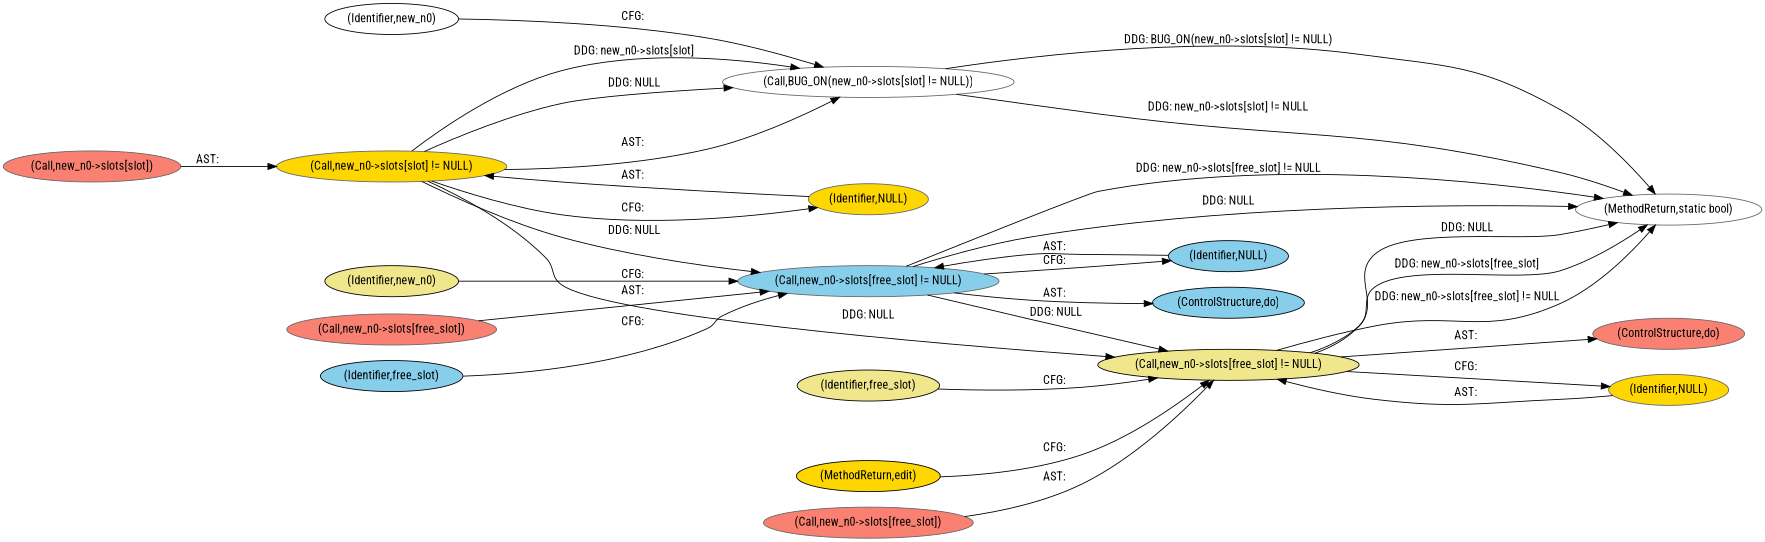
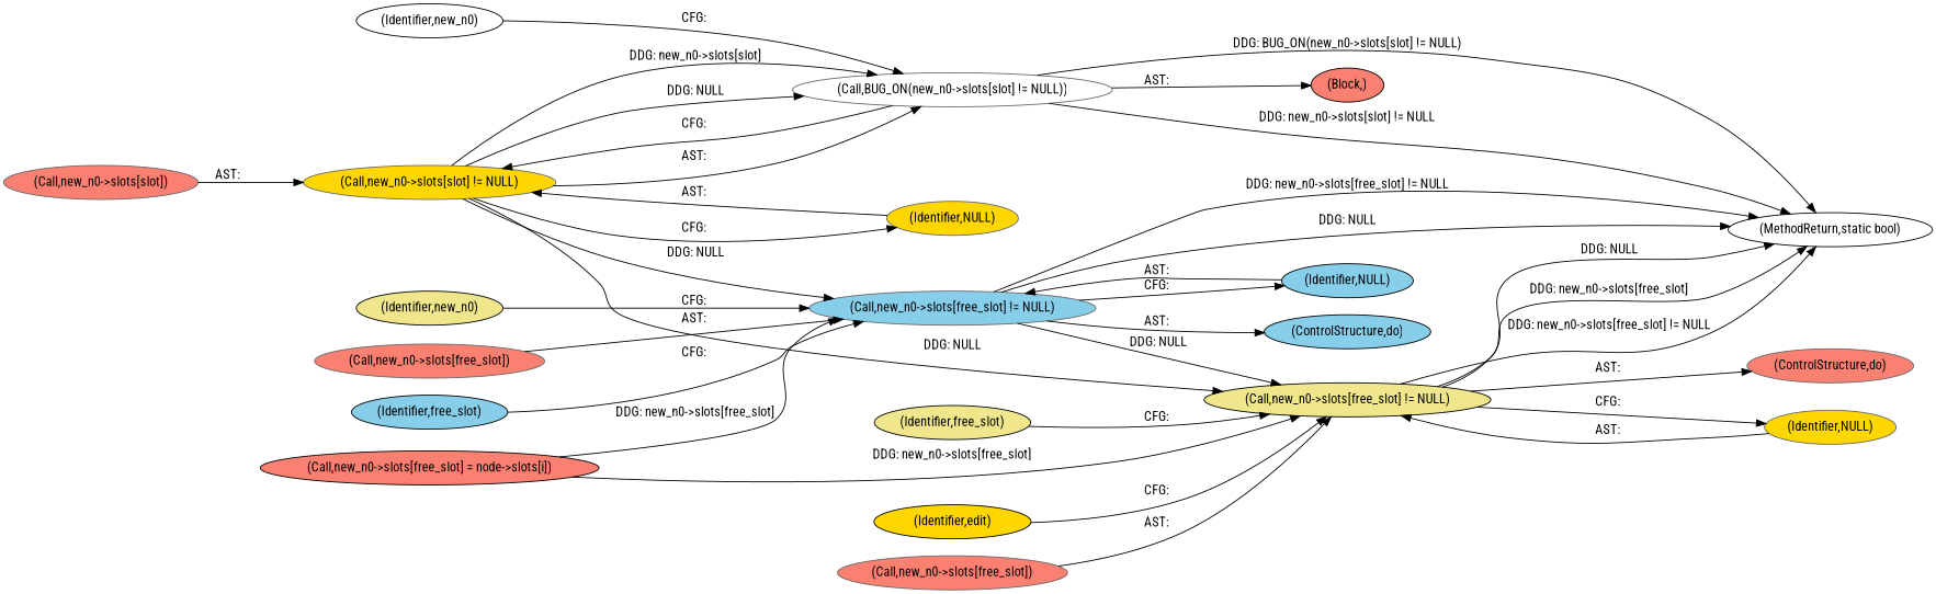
  digraph {
    fontname="Roboto Condensed"
    rankdir=LR
    node [color=black fillcolor=salmon fontname="Roboto Condensed" style=filled]
    edge [fontname="Roboto Condensed"]
    n1 [color=gray40 fillcolor=gold label="(Call,new_n0->slots[slot] != NULL)"]
    n2 [color=gray40 fillcolor=white label="(Call,BUG_ON(new_n0->slots[slot] != NULL))"]
    n3 [color=gray40 fillcolor=skyblue label="(Call,new_n0->slots[free_slot] != NULL)"]
    n4 [fillcolor=khaki label="(Call,new_n0->slots[free_slot] != NULL)"]
    n5 [color=gray40 fillcolor=gold label="(Identifier,NULL)"]
-   n6 [color=gray40 fillcolor=white label="(MethodReturn,static bool)"]
+   n6 [fillcolor=white label="(MethodReturn,static bool)"]
+   n7 [label="(Block,)"]
    n8 [fillcolor=skyblue label="(ControlStructure,do)"]
    n9 [fillcolor=skyblue label="(Identifier,NULL)"]
    n10 [color=gray40 fillcolor=gold label="(Identifier,NULL)"]
    n11 [color=gray40 label="(ControlStructure,do)"]
    n12 [color=gray40 label="(Call,new_n0->slots[free_slot])"]
    n13 [fillcolor=white label="(Identifier,new_n0)"]
+   n14 [label="(Call,new_n0->slots[free_slot] = node->slots[i])"]
    n15 [fillcolor=khaki label="(Identifier,free_slot)"]
    n16 [fillcolor=khaki label="(Identifier,new_n0)"]
-   n17 [fillcolor=gold label="(MethodReturn,edit)"]
+   n17 [fillcolor=gold label="(Identifier,edit)"]
    n18 [color=gray40 label="(Call,new_n0->slots[slot])"]
    n19 [color=gray40 label="(Call,new_n0->slots[free_slot])"]
    n20 [fillcolor=skyblue label="(Identifier,free_slot)"]
    n1 -> n2 [label="AST: "]
    n1 -> n2 [label="DDG: new_n0->slots[slot]"]
    n1 -> n2 [label="DDG: NULL"]
    n1 -> n3 [label="DDG: NULL"]
    n1 -> n4 [label="DDG: NULL"]
    n1 -> n5 [label="CFG: "]
+   n2 -> n1 [label="CFG: "]
    n2 -> n6 [label="DDG: BUG_ON(new_n0->slots[slot] != NULL)"]
    n2 -> n6 [label="DDG: new_n0->slots[slot] != NULL"]
+   n2 -> n7 [label="AST: "]
    n3 -> n4 [label="DDG: NULL"]
    n3 -> n6 [label="DDG: NULL"]
    n3 -> n6 [label="DDG: new_n0->slots[free_slot] != NULL"]
    n3 -> n8 [label="AST: "]
    n3 -> n9 [label="CFG: "]
    n4 -> n6 [label="DDG: NULL"]
    n4 -> n6 [label="DDG: new_n0->slots[free_slot]"]
    n4 -> n6 [label="DDG: new_n0->slots[free_slot] != NULL"]
    n4 -> n10 [label="CFG: "]
    n4 -> n11 [label="AST: "]
    n5 -> n1 [label="AST: "]
    n9 -> n3 [label="AST: "]
    n10 -> n4 [label="AST: "]
    n12 -> n4 [label="AST: "]
    n13 -> n2 [label="CFG: "]
+   n14 -> n3 [label="DDG: new_n0->slots[free_slot]"]
+   n14 -> n4 [label="DDG: new_n0->slots[free_slot]"]
    n15 -> n4 [label="CFG: "]
    n16 -> n3 [label="CFG: "]
    n17 -> n4 [label="CFG: "]
    n18 -> n1 [label="AST: "]
    n19 -> n3 [label="AST: "]
    n20 -> n3 [label="CFG: "]
  }
